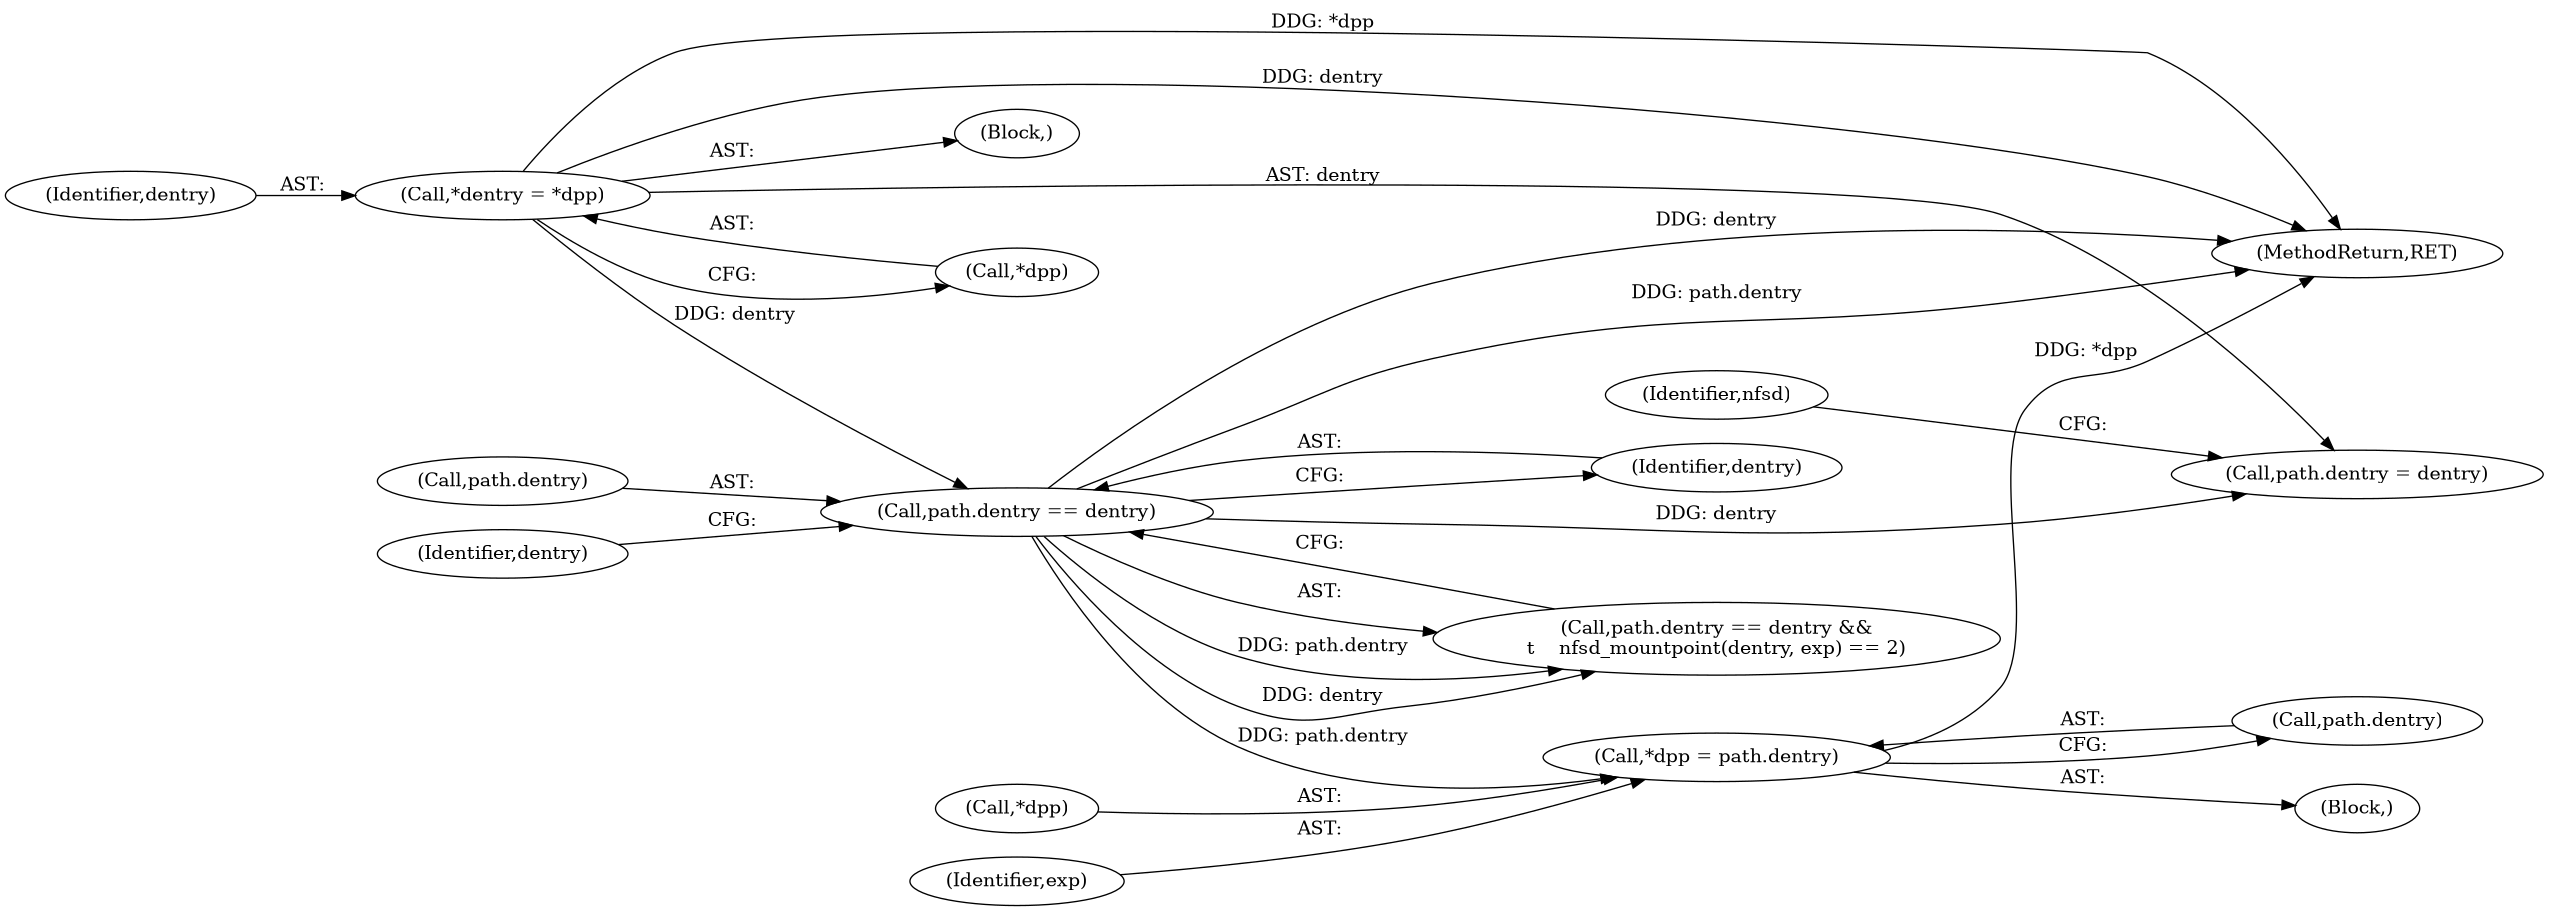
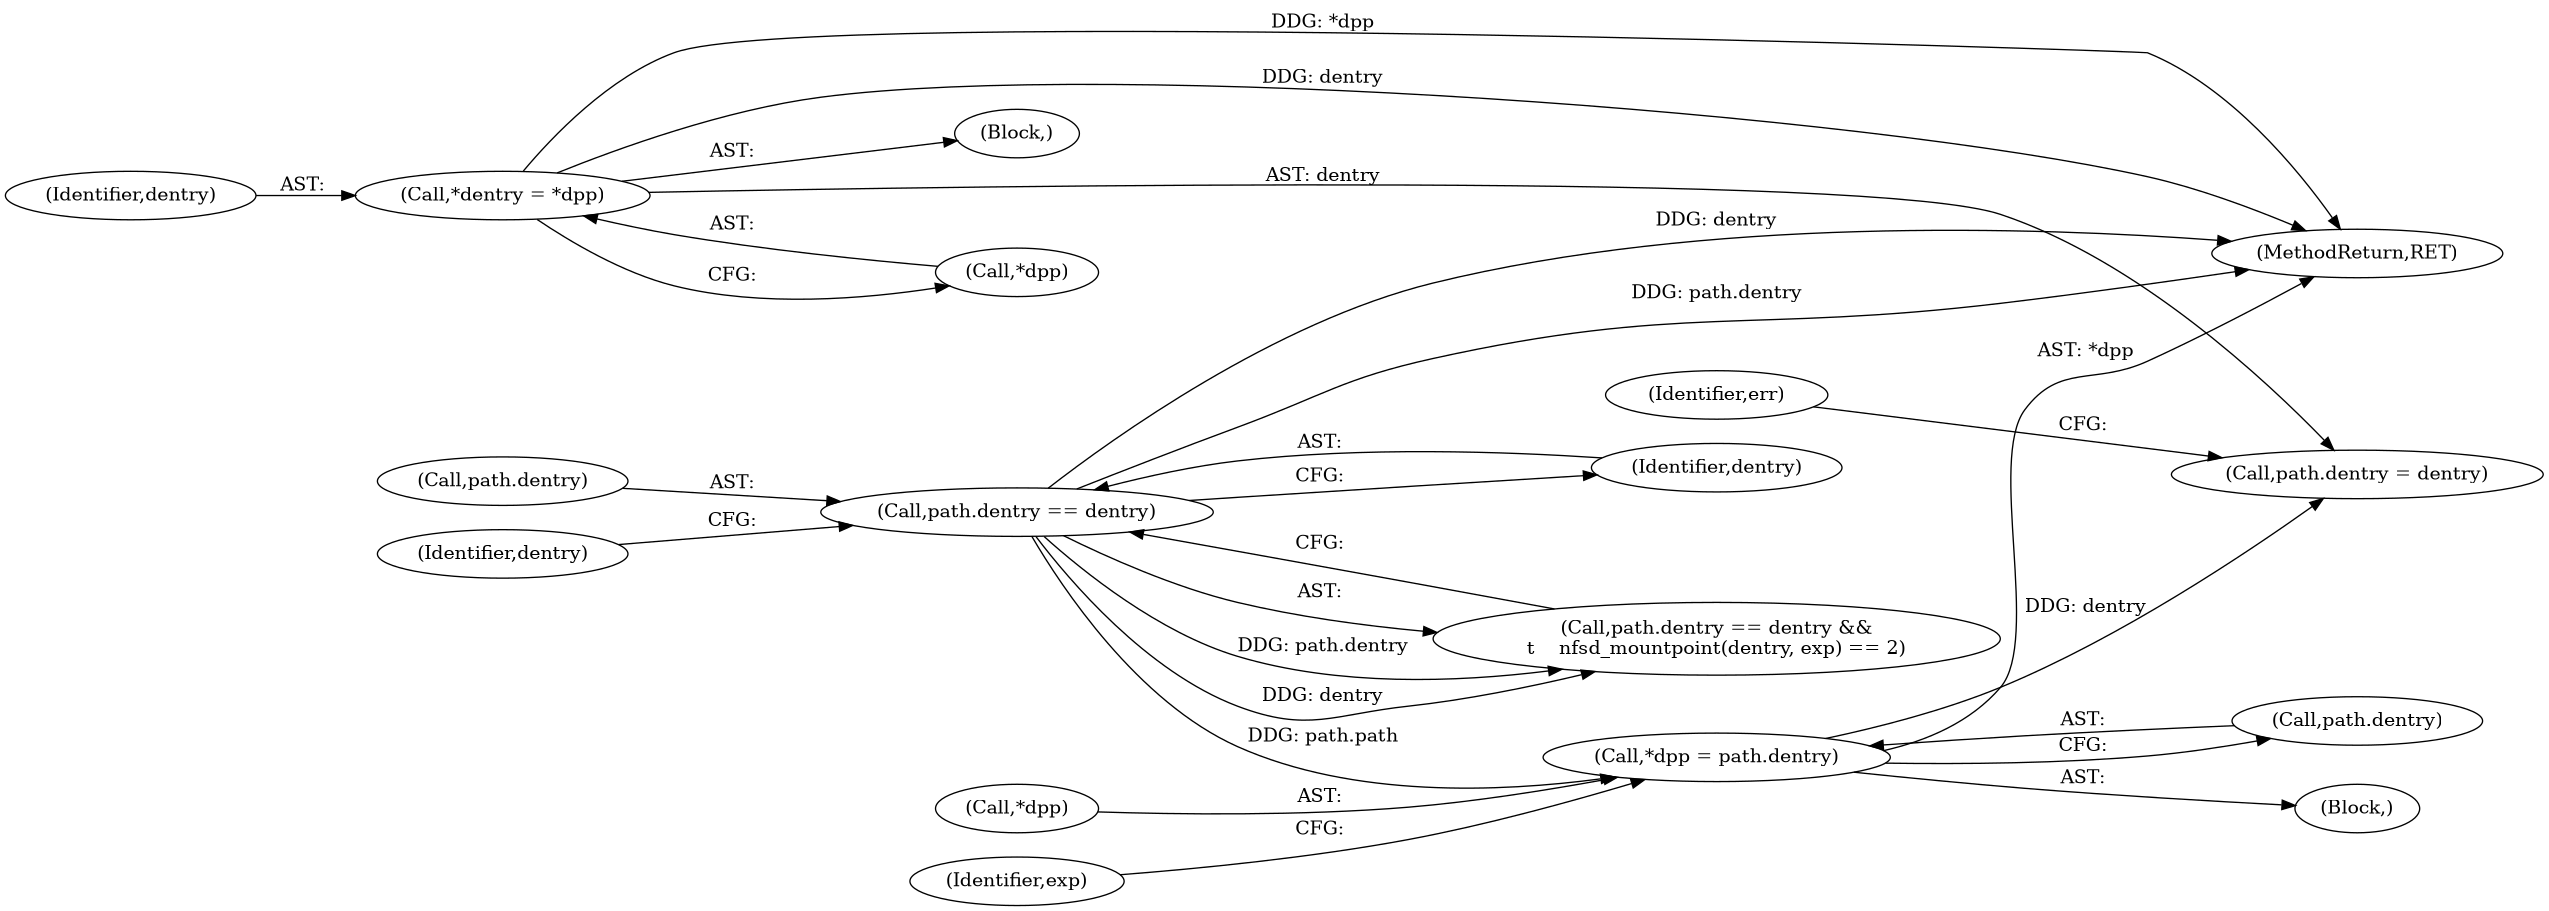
  digraph {
    rankdir=LR
    n1 [label="(Call,*dpp = path.dentry)"]
    n2 [label="(Block,)"]
    n3 [label="(MethodReturn,RET)"]
    n4 [label="(Call,path.dentry)"]
    n5 [label="(Call,path.dentry == dentry)"]
    n6 [label="(Call,path.dentry == dentry &&\n\t    nfsd_mountpoint(dentry, exp) == 2)"]
    n7 [label="(Identifier,dentry)"]
    n8 [label="(Call,path.dentry = dentry)"]
    n9 [label="(Call,*dentry = *dpp)"]
    n10 [label="(Call,*dpp)"]
    n11 [label="(Block,)"]
    n12 [label="(Call,path.dentry)"]
-   n13 [label="(Identifier,nfsd)"]
+   n13 [label="(Identifier,err)"]
    n14 [label="(Identifier,dentry)"]
    n15 [label="(Call,*dpp)"]
    n16 [label="(Identifier,dentry)"]
    n17 [label="(Identifier,exp)"]
    n1 -> n2 [label="AST: "]
-   n1 -> n3 [label="DDG: *dpp"]
+   n1 -> n3 [label="AST: *dpp"]
    n1 -> n4 [label="CFG: "]
    n4 -> n1 [label="AST: "]
-   n5 -> n1 [label="DDG: path.dentry"]
+   n5 -> n1 [label="DDG: path.path"]
    n5 -> n3 [label="DDG: path.dentry"]
    n5 -> n3 [label="DDG: dentry"]
    n5 -> n6 [label="AST: "]
    n5 -> n6 [label="DDG: path.dentry"]
    n5 -> n6 [label="DDG: dentry"]
    n5 -> n7 [label="CFG: "]
-   n5 -> n8 [label="DDG: dentry"]
+   n1 -> n8 [label="DDG: dentry"]
    n6 -> n5 [label="CFG: "]
    n7 -> n5 [label="AST: "]
    n9 -> n3 [label="DDG: *dpp"]
    n9 -> n3 [label="DDG: dentry"]
-   n9 -> n5 [label="DDG: dentry"]
    n9 -> n8 [label="AST: dentry"]
    n9 -> n10 [label="CFG: "]
    n9 -> n11 [label="AST: "]
    n10 -> n9 [label="AST: "]
    n12 -> n5 [label="AST: "]
    n13 -> n8 [label="CFG: "]
    n14 -> n9 [label="AST: "]
    n15 -> n1 [label="AST: "]
    n16 -> n5 [label="CFG: "]
-   n17 -> n1 [label="AST: "]
+   n17 -> n1 [label="CFG: "]
  }
